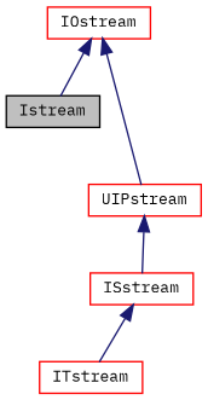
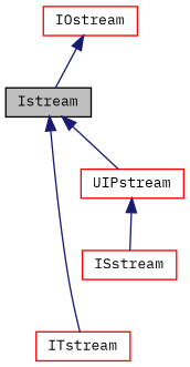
  digraph {
    fontname="IBM Plex Mono"
    node [color=red fontname="IBM Plex Mono" fontsize=10 shape=record]
    edge [color=midnightblue dir=back fontname="IBM Plex Mono" fontsize=10 labelfontname=Helvetica labelfontsize=10 style=solid]
    n1 [color=black fillcolor=grey75 fontcolor=black height=0.2 label=Istream style=filled width=0.4]
    n2 [height=0.2 label=ITstream width=0.4]
    n3 [height=0.2 label=UIPstream width=0.4]
    n4 [height=0.2 label=ISstream width=0.4]
    n5 [height=0.2 label=IOstream width=0.4]
-   n4 -> n2
-   n5 -> n3
+   n1 -> n2
+   n1 -> n3
    n3 -> n4
    n5 -> n1
  }
